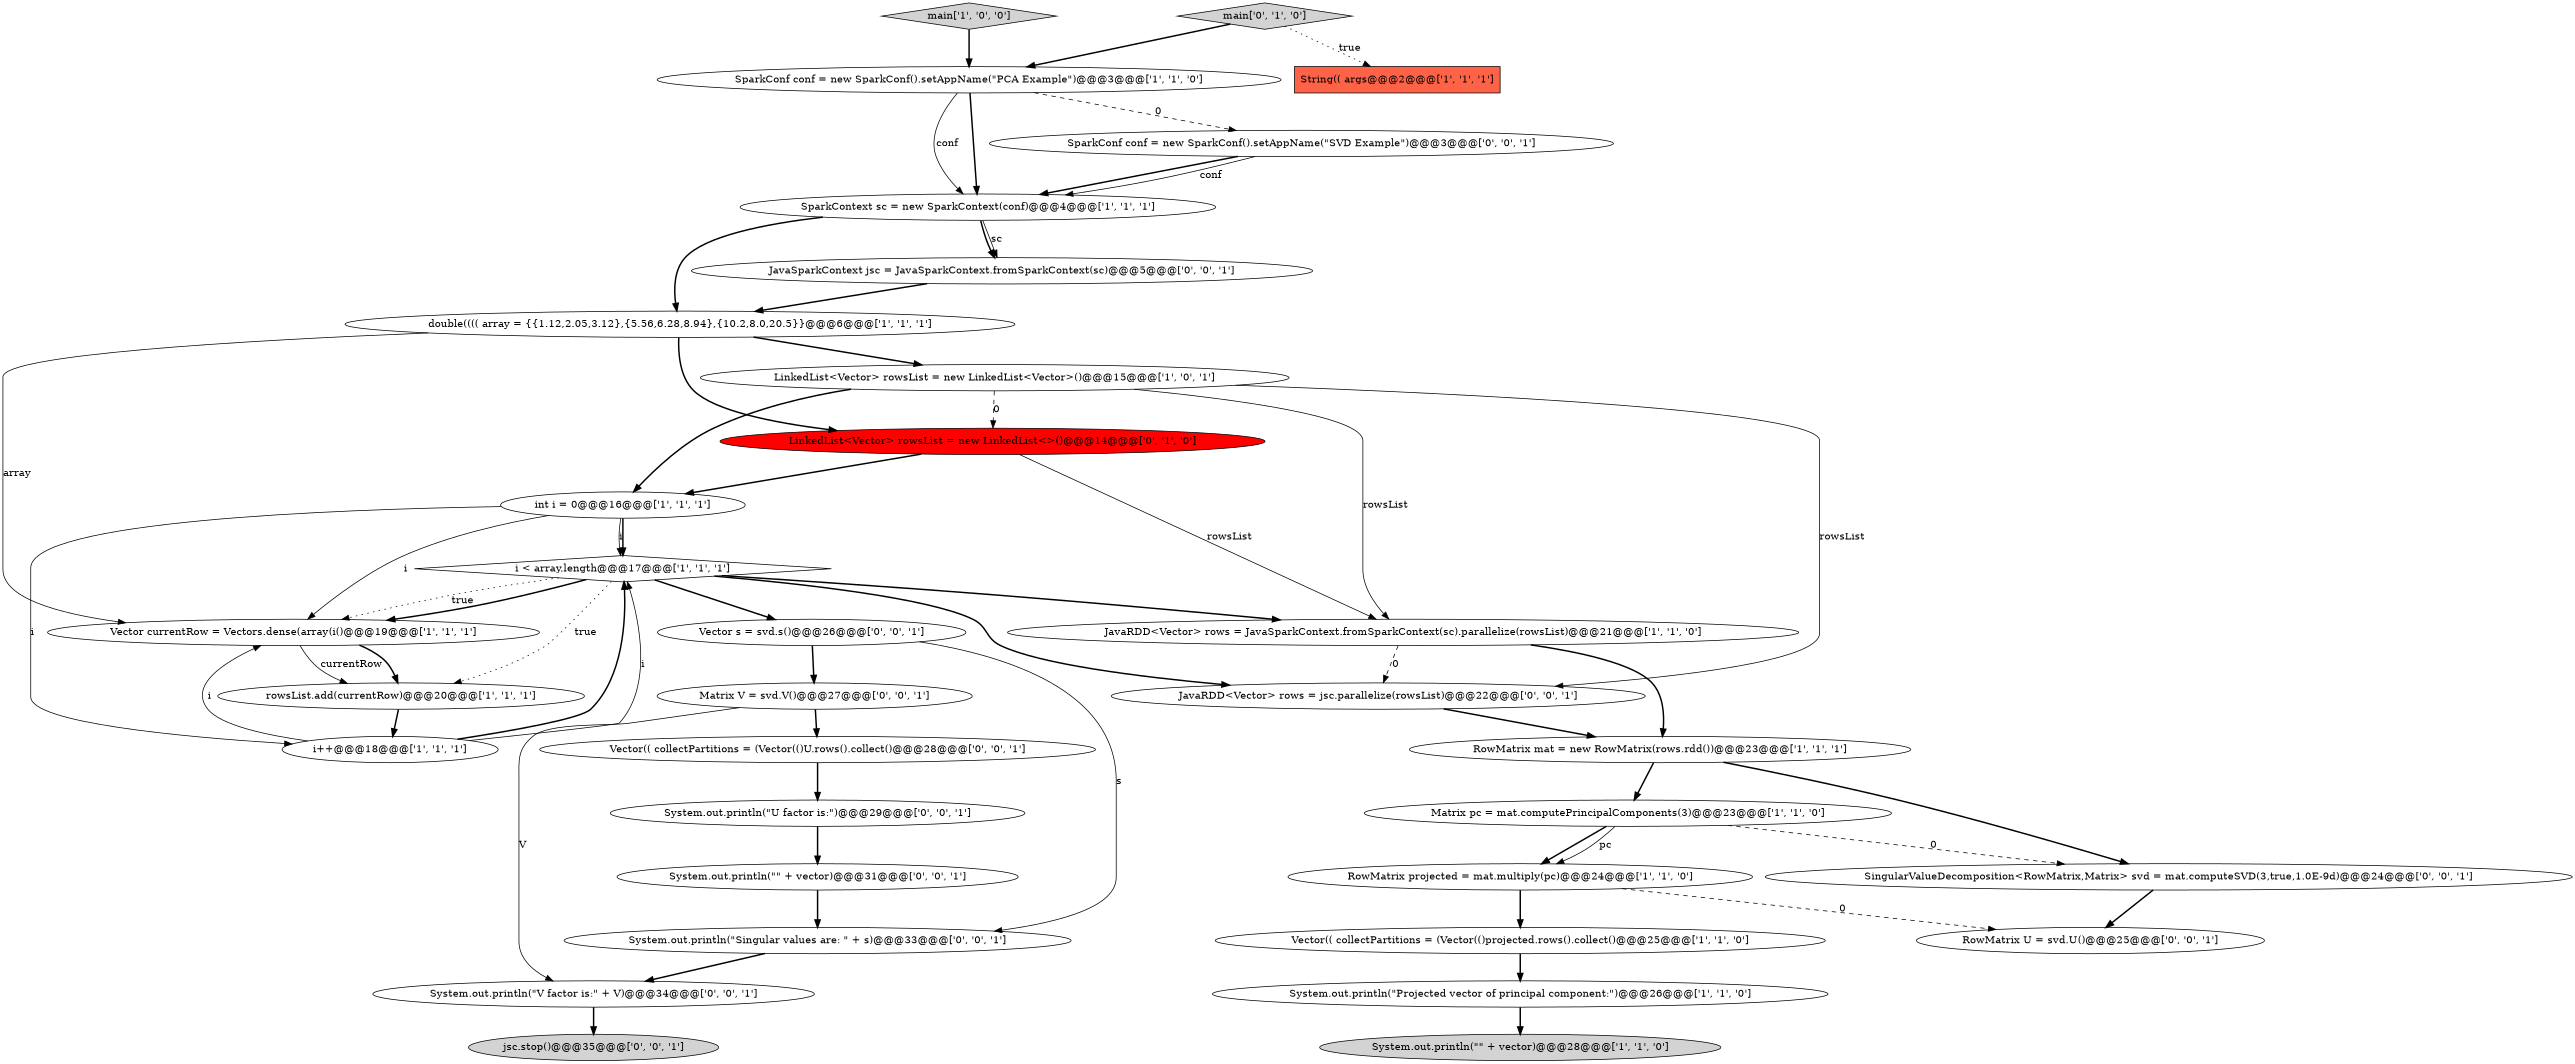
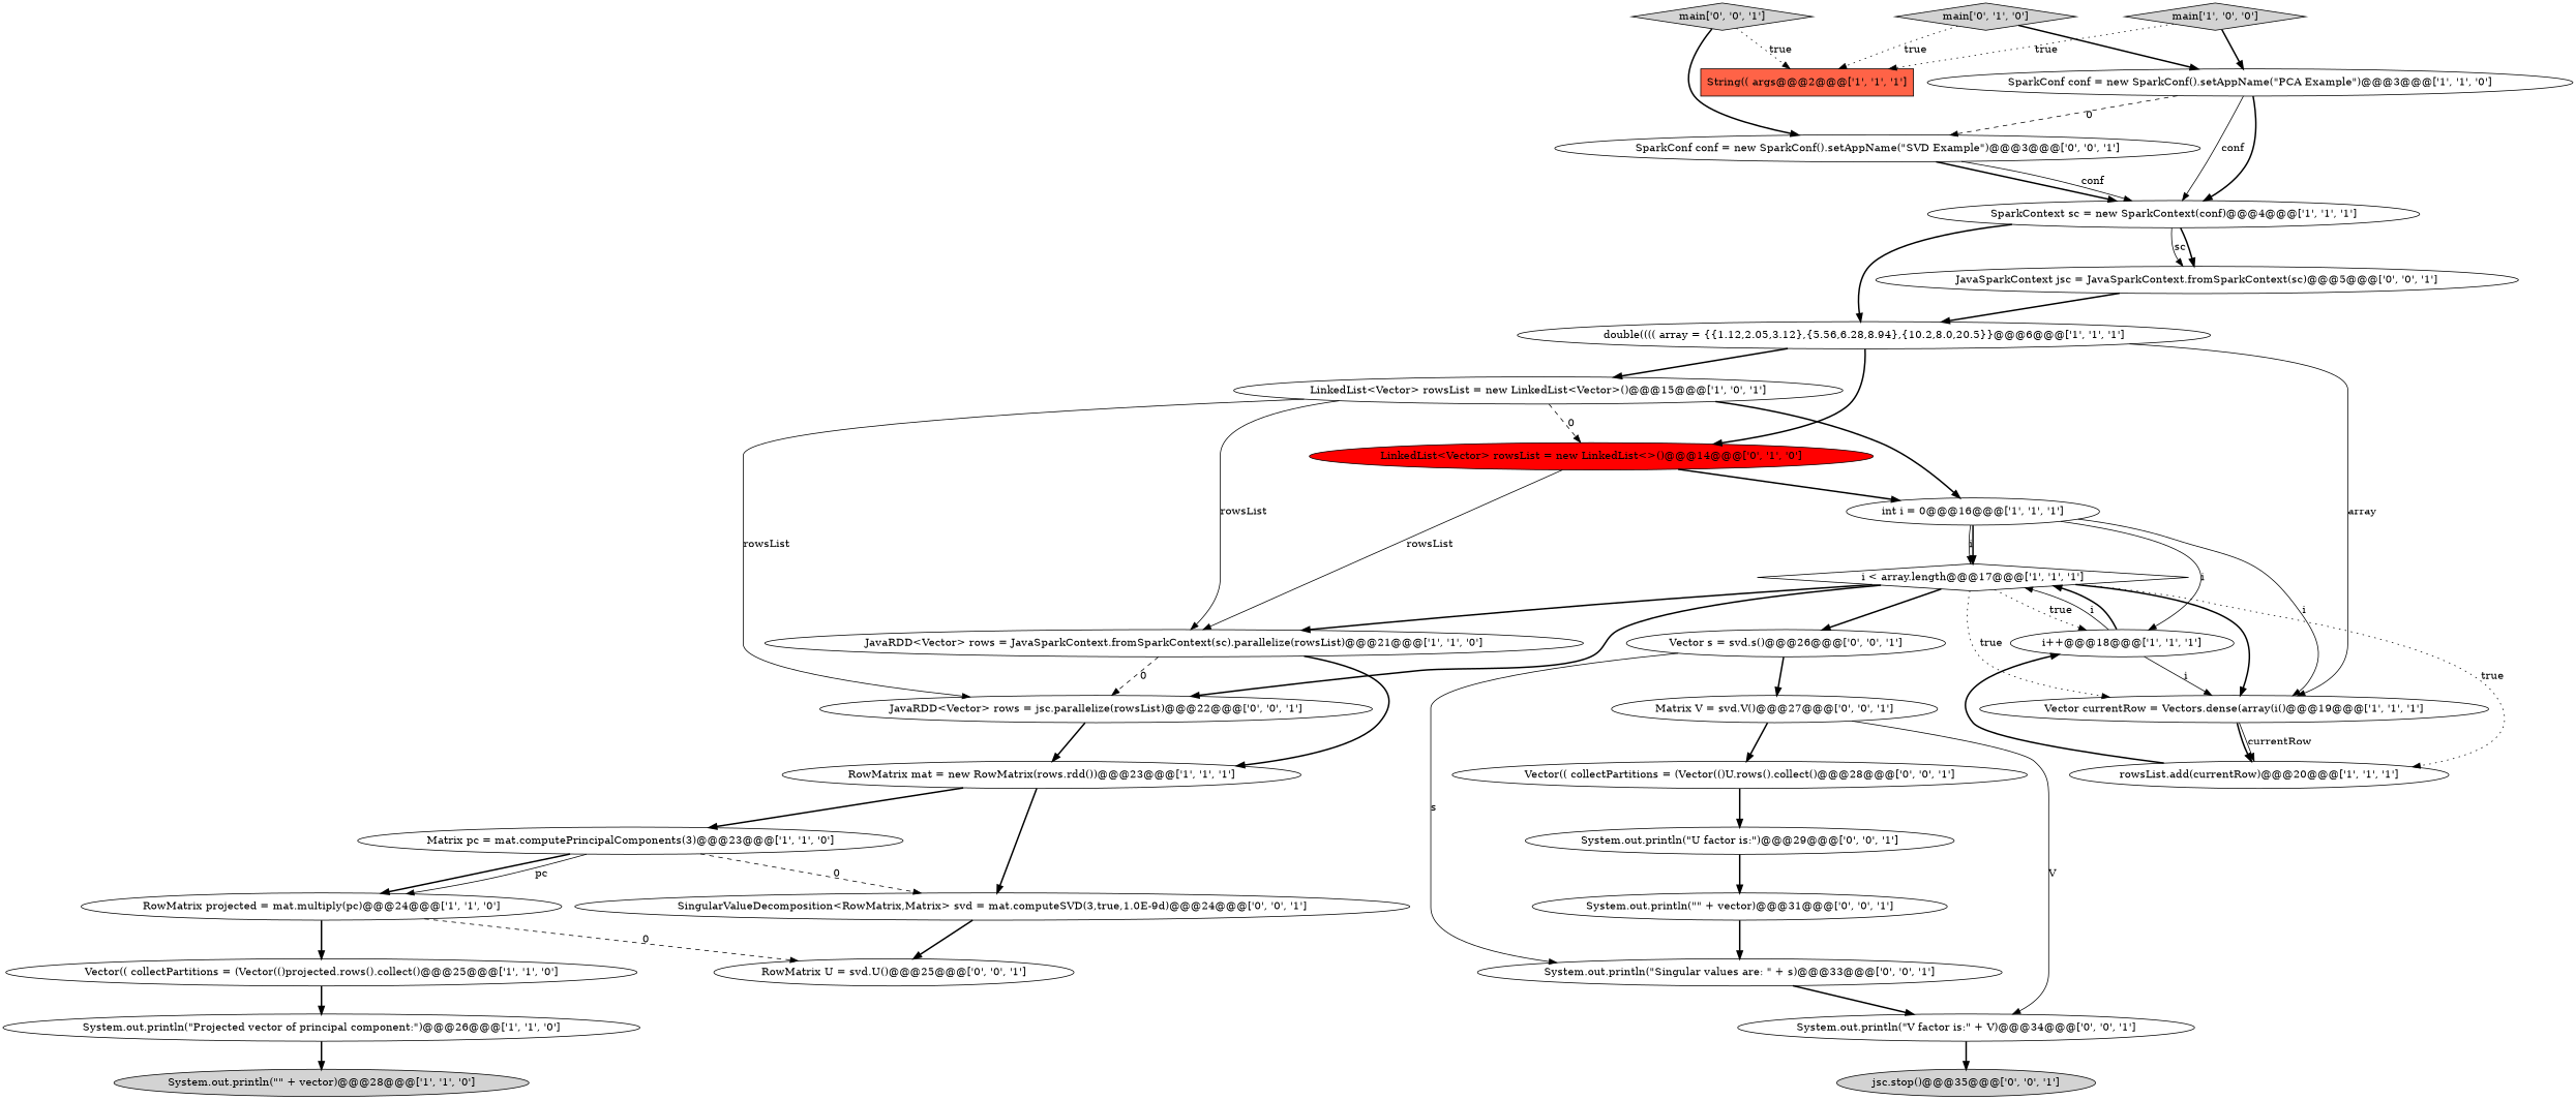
  digraph {
    node [fillcolor=white shape=ellipse style=filled]
    edge [style=bold]
    n1 [label="System.out.println(\"Projected vector of principal component:\")@@@26@@@['1', '1', '0']"]
    n2 [fillcolor=lightgray label="System.out.println(\"\" + vector)@@@28@@@['1', '1', '0']"]
    n3 [label="Vector(( collectPartitions = (Vector(()U.rows().collect()@@@28@@@['0', '0', '1']"]
    n4 [label="System.out.println(\"U factor is:\")@@@29@@@['0', '0', '1']"]
    n5 [label="System.out.println(\"\" + vector)@@@31@@@['0', '0', '1']"]
    n6 [label="int i = 0@@@16@@@['1', '1', '1']"]
    n7 [label="i < array.length@@@17@@@['1', '1', '1']" shape=diamond]
    n8 [label="i++@@@18@@@['1', '1', '1']"]
    n9 [label="Vector currentRow = Vectors.dense(array(i()@@@19@@@['1', '1', '1']"]
    n10 [label="JavaRDD<Vector> rows = JavaSparkContext.fromSparkContext(sc).parallelize(rowsList)@@@21@@@['1', '1', '0']"]
    n11 [label="JavaRDD<Vector> rows = jsc.parallelize(rowsList)@@@22@@@['0', '0', '1']"]
    n12 [label="rowsList.add(currentRow)@@@20@@@['1', '1', '1']"]
    n13 [label="Vector s = svd.s()@@@26@@@['0', '0', '1']"]
    n14 [label="LinkedList<Vector> rowsList = new LinkedList<Vector>()@@@15@@@['1', '0', '1']"]
    n15 [fillcolor=red label="LinkedList<Vector> rowsList = new LinkedList<>()@@@14@@@['0', '1', '0']"]
    n16 [label="RowMatrix mat = new RowMatrix(rows.rdd())@@@23@@@['1', '1', '1']"]
    n17 [label="System.out.println(\"V factor is:\" + V)@@@34@@@['0', '0', '1']"]
    n18 [fillcolor=lightgray label="jsc.stop()@@@35@@@['0', '0', '1']"]
    n19 [label="RowMatrix projected = mat.multiply(pc)@@@24@@@['1', '1', '0']"]
    n20 [label="Vector(( collectPartitions = (Vector(()projected.rows().collect()@@@25@@@['1', '1', '0']"]
    n21 [label="RowMatrix U = svd.U()@@@25@@@['0', '0', '1']"]
    n22 [label="SingularValueDecomposition<RowMatrix,Matrix> svd = mat.computeSVD(3,true,1.0E-9d)@@@24@@@['0', '0', '1']"]
    n23 [fillcolor=lightgray label="main['0', '1', '0']" shape=diamond]
    n24 [fillcolor=tomato label="String(( args@@@2@@@['1', '1', '1']" shape=box]
    n25 [label="SparkConf conf = new SparkConf().setAppName(\"PCA Example\")@@@3@@@['1', '1', '0']"]
    n26 [label="SparkConf conf = new SparkConf().setAppName(\"SVD Example\")@@@3@@@['0', '0', '1']"]
    n27 [label="SparkContext sc = new SparkContext(conf)@@@4@@@['1', '1', '1']"]
    n28 [label="Matrix pc = mat.computePrincipalComponents(3)@@@23@@@['1', '1', '0']"]
    n29 [label="Matrix V = svd.V()@@@27@@@['0', '0', '1']"]
    n30 [label="double(((( array = {{1.12,2.05,3.12},{5.56,6.28,8.94},{10.2,8.0,20.5}}@@@6@@@['1', '1', '1']"]
    n31 [label="JavaSparkContext jsc = JavaSparkContext.fromSparkContext(sc)@@@5@@@['0', '0', '1']"]
+   n32 [fillcolor=lightgray label="main['0', '0', '1']" shape=diamond]
    n33 [label="System.out.println(\"Singular values are: \" + s)@@@33@@@['0', '0', '1']"]
    n34 [fillcolor=lightgray label="main['1', '0', '0']" shape=diamond]
    n1 -> n2
    n3 -> n4
    n4 -> n5
    n5 -> n33
    n6 -> n7 [label=i style=solid]
    n6 -> n7
    n6 -> n8 [label=i style=solid]
    n6 -> n9 [label=i style=solid]
+   n7 -> n8 [label=true style=dotted]
    n7 -> n9 [label=true style=dotted]
    n7 -> n9
    n7 -> n10
    n7 -> n11
    n7 -> n12 [label=true style=dotted]
    n7 -> n13
    n8 -> n7 [label=i style=solid]
    n8 -> n7
    n8 -> n9 [label=i style=solid]
    n9 -> n12 [label=currentRow style=solid]
    n9 -> n12
    n10 -> n11 [label=0 style=dashed]
    n10 -> n16
    n11 -> n16
    n12 -> n8
    n13 -> n29
    n13 -> n33 [label=s style=solid]
    n14 -> n6
    n14 -> n10 [label=rowsList style=solid]
    n14 -> n11 [label=rowsList style=solid]
    n14 -> n15 [label=0 style=dashed]
    n15 -> n6
    n15 -> n10 [label=rowsList style=solid]
    n16 -> n22
    n16 -> n28
    n17 -> n18
    n19 -> n20
    n19 -> n21 [label=0 style=dashed]
    n20 -> n1
    n22 -> n21
    n23 -> n24 [label=true style=dotted]
    n23 -> n25
    n25 -> n26 [label=0 style=dashed]
    n25 -> n27 [label=conf style=solid]
    n25 -> n27
    n26 -> n27
    n26 -> n27 [label=conf style=solid]
    n27 -> n30
    n27 -> n31 [label=sc style=solid]
    n27 -> n31
    n28 -> n19
    n28 -> n19 [label=pc style=solid]
    n28 -> n22 [label=0 style=dashed]
    n29 -> n3
    n29 -> n17 [label=V style=solid]
    n30 -> n9 [label=array style=solid]
    n30 -> n14
    n30 -> n15
    n31 -> n30
+   n32 -> n24 [label=true style=dotted]
+   n32 -> n26
    n33 -> n17
+   n34 -> n24 [label=true style=dotted]
    n34 -> n25
  }
